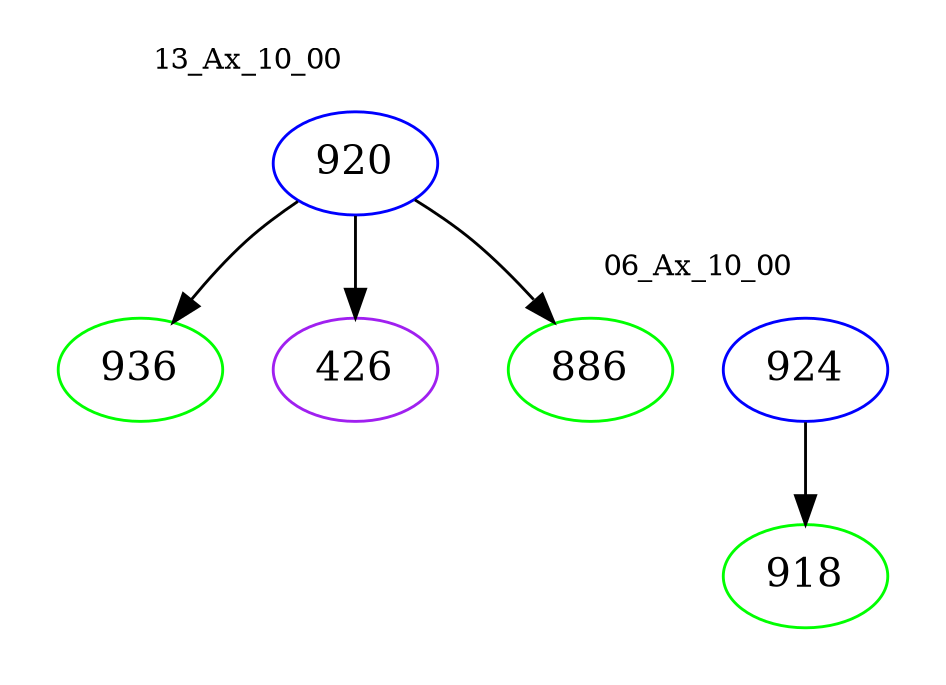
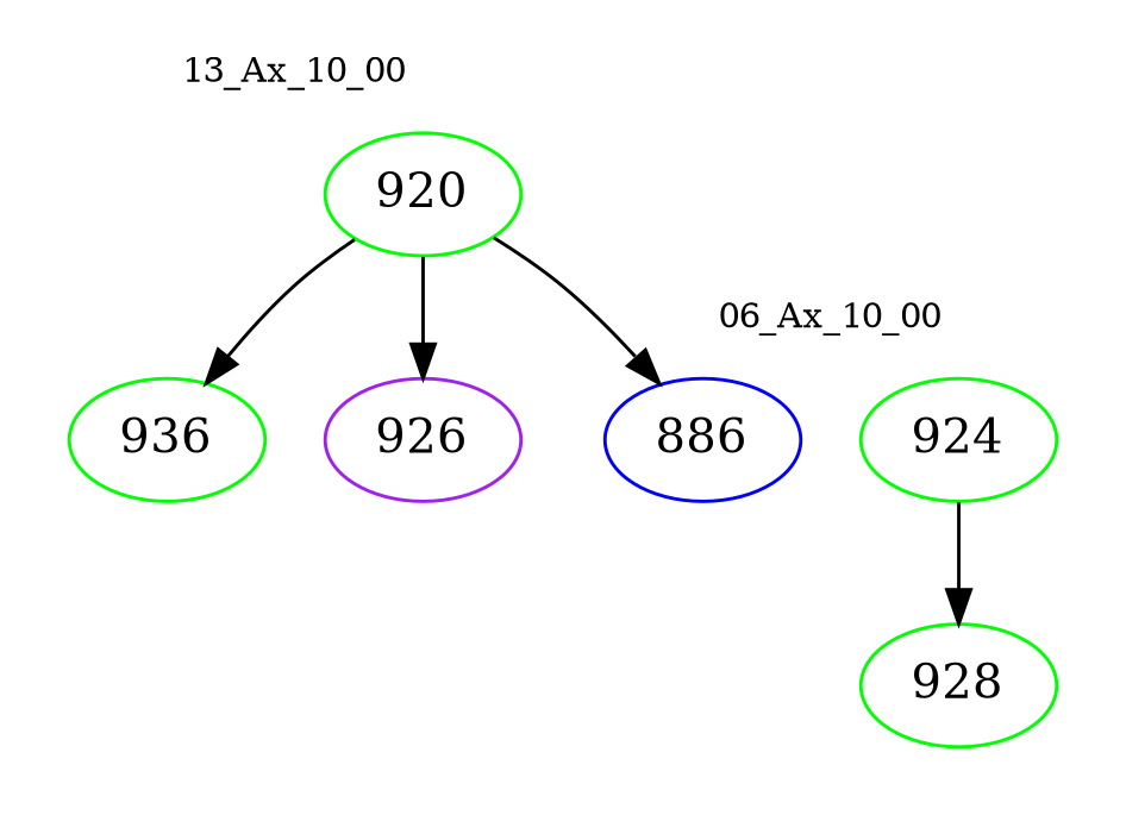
  digraph {
    node [color=blue]
    edge [color=black]
-   n1 [label=924]
-   n2 [color=green label=886]
-   n3 [color=green label=918]
-   n4 [label=920]
+   n1 [color=green label=924]
+   n2 [label=886]
+   n3 [color=green label=928]
+   n4 [color=green label=920]
    n5 [color=green label=936]
-   n6 [color=purple label=426]
+   n6 [color=purple label=926]
    subgraph cluster_1 {
      color=white
      fontsize=10
      label="06_Ax_10_00"
      n1
      n2
      n3
    }
    subgraph cluster_2 {
      color=white
      fontsize=10
      label="13_Ax_10_00"
      n4
      n5
      n6
    }
    n1 -> n3
    n4 -> n2
    n4 -> n5
    n4 -> n6
  }
